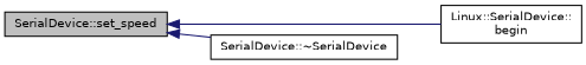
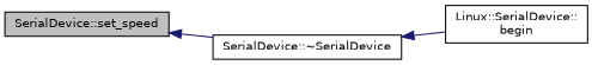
  digraph {
    rankdir=LR
    node [color=black fillcolor=white fontname=Helvetica fontsize=10 shape=record style=filled]
    edge [color=midnightblue dir=back fontname=Helvetica fontsize=10 labelfontname=Helvetica labelfontsize=10 style=solid]
    n1 [fillcolor=grey75 fontcolor=black height=0.2 label="SerialDevice::set_speed" width=0.4]
    n2 [height=0.2 label="Linux::SerialDevice::\lbegin" width=0.4]
    n3 [height=0.2 label="SerialDevice::~SerialDevice" width=0.4]
-   n1 -> n2
+   n3 -> n2
    n1 -> n3
  }
